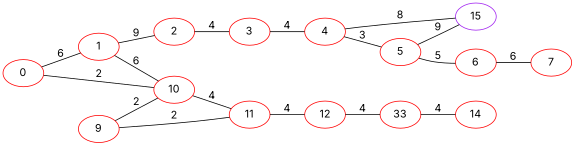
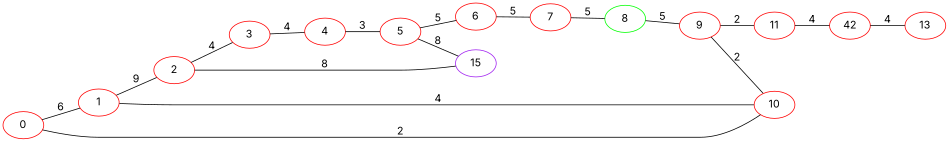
  graph {
    fontname=Inter
    rankdir=LR
    node [color=red fontname=Inter weight=1]
    edge [fontname=Inter]
    0
    1
    10
    2
    11
    3
    4
    5
    15 [color=purple weight=4]
    6
    7
+   8 [color=green weight=2]
    9
-   12
-   13 [label=33]
-   14
+   12 [label=42]
+   13
    0 -- 1 [label=6]
    0 -- 10 [label=2]
-   1 -- 10 [label=6]
+   1 -- 10 [label=4]
    1 -- 2 [label=9]
-   10 -- 11 [label=4]
    2 -- 3 [label=4]
    11 -- 12 [label=4]
    3 -- 4 [label=4]
    4 -- 5 [label=3]
-   4 -- 15 [label=8]
-   5 -- 15 [label=9]
+   2 -- 15 [label=8]
+   5 -- 15 [label=8]
    5 -- 6 [label=5]
-   6 -- 7 [label=6]
+   6 -- 7 [label=5]
+   7 -- 8 [label=5]
+   8 -- 9 [label=5]
    9 -- 10 [label=2]
    9 -- 11 [label=2]
    12 -- 13 [label=4]
-   13 -- 14 [label=4]
  }
